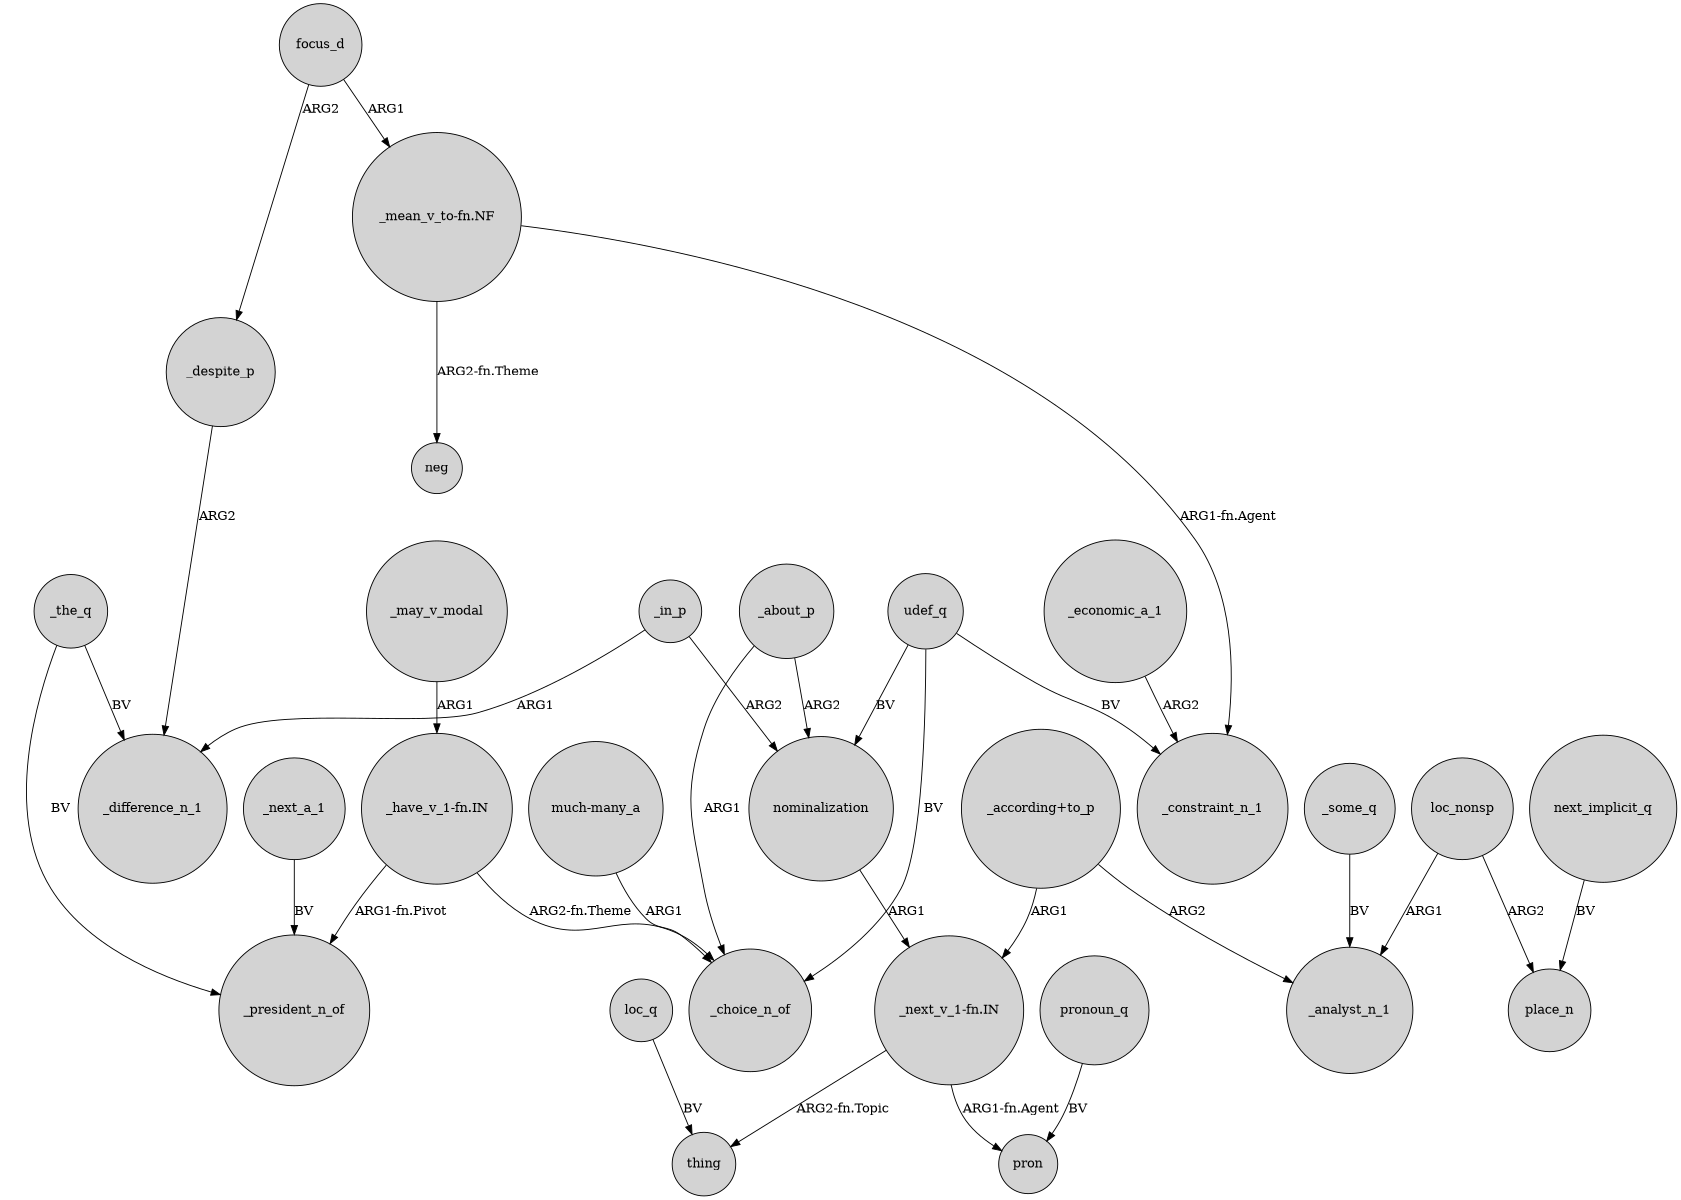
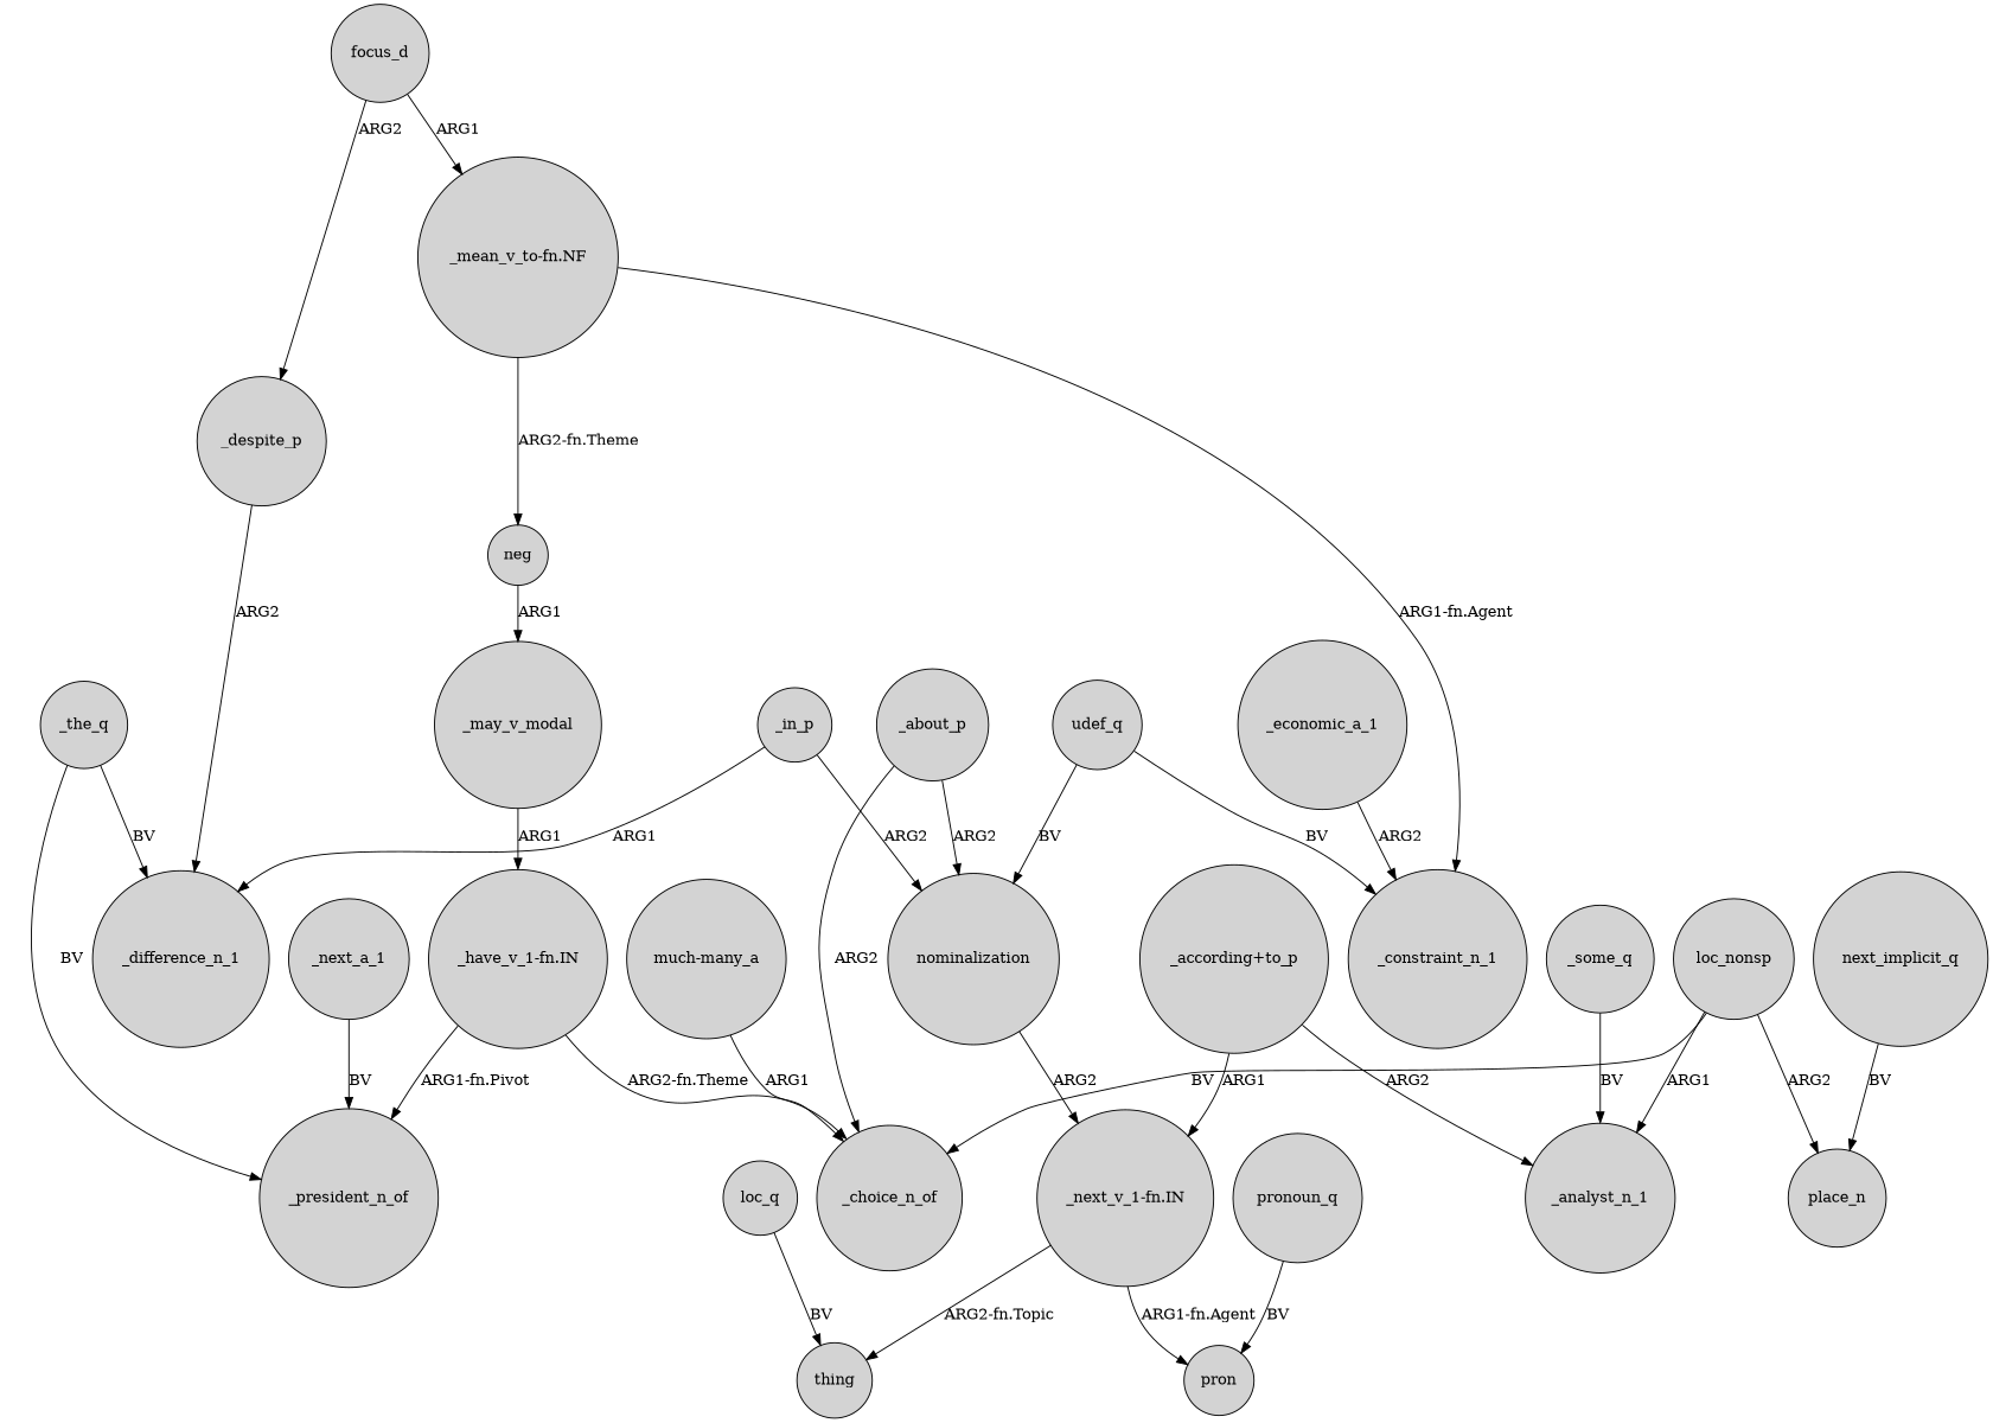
  digraph {
    node [shape=circle style=filled]
    _despite_p
    _difference_n_1
    "_mean_v_to-fn.NF"
    neg
    _constraint_n_1
    "_have_v_1-fn.IN"
    _choice_n_of
    _president_n_of
    n9 [label="_next_v_1-fn.IN"]
    thing
    pron
    _next_a_1
    "_according+to_p"
    _analyst_n_1
    _about_p
    nominalization
    _may_v_modal
    focus_d
    n19 [label=next_implicit_q]
    place_n
    pronoun_q
    udef_q
    _the_q
    "much-many_a"
    _some_q
    _in_p
    loc_nonsp
    _economic_a_1
    n29 [label=loc_q]
    _despite_p -> _difference_n_1 [label=ARG2]
    "_mean_v_to-fn.NF" -> neg [label="ARG2-fn.Theme"]
    "_mean_v_to-fn.NF" -> _constraint_n_1 [label="ARG1-fn.Agent"]
+   neg -> _may_v_modal [label=ARG1]
    "_have_v_1-fn.IN" -> _choice_n_of [label="ARG2-fn.Theme"]
    "_have_v_1-fn.IN" -> _president_n_of [label="ARG1-fn.Pivot"]
    n9 -> thing [label="ARG2-fn.Topic"]
    n9 -> pron [label="ARG1-fn.Agent"]
    _next_a_1 -> _president_n_of [label=BV]
    "_according+to_p" -> n9 [label=ARG1]
    "_according+to_p" -> _analyst_n_1 [label=ARG2]
-   _about_p -> _choice_n_of [label=ARG1]
+   _about_p -> _choice_n_of [label=ARG2]
    _about_p -> nominalization [label=ARG2]
-   nominalization -> n9 [label=ARG1]
+   nominalization -> n9 [label=ARG2]
    _may_v_modal -> "_have_v_1-fn.IN" [label=ARG1]
    focus_d -> _despite_p [label=ARG2]
    focus_d -> "_mean_v_to-fn.NF" [label=ARG1]
    n19 -> place_n [label=BV]
    pronoun_q -> pron [label=BV]
    udef_q -> _constraint_n_1 [label=BV]
-   udef_q -> _choice_n_of [label=BV]
+   loc_nonsp -> _choice_n_of [label=BV]
    udef_q -> nominalization [label=BV]
    _the_q -> _difference_n_1 [label=BV]
    _the_q -> _president_n_of [label=BV]
    "much-many_a" -> _choice_n_of [label=ARG1]
    _some_q -> _analyst_n_1 [label=BV]
    _in_p -> _difference_n_1 [label=ARG1]
    _in_p -> nominalization [label=ARG2]
    loc_nonsp -> _analyst_n_1 [label=ARG1]
    loc_nonsp -> place_n [label=ARG2]
    _economic_a_1 -> _constraint_n_1 [label=ARG2]
    n29 -> thing [label=BV]
  }
